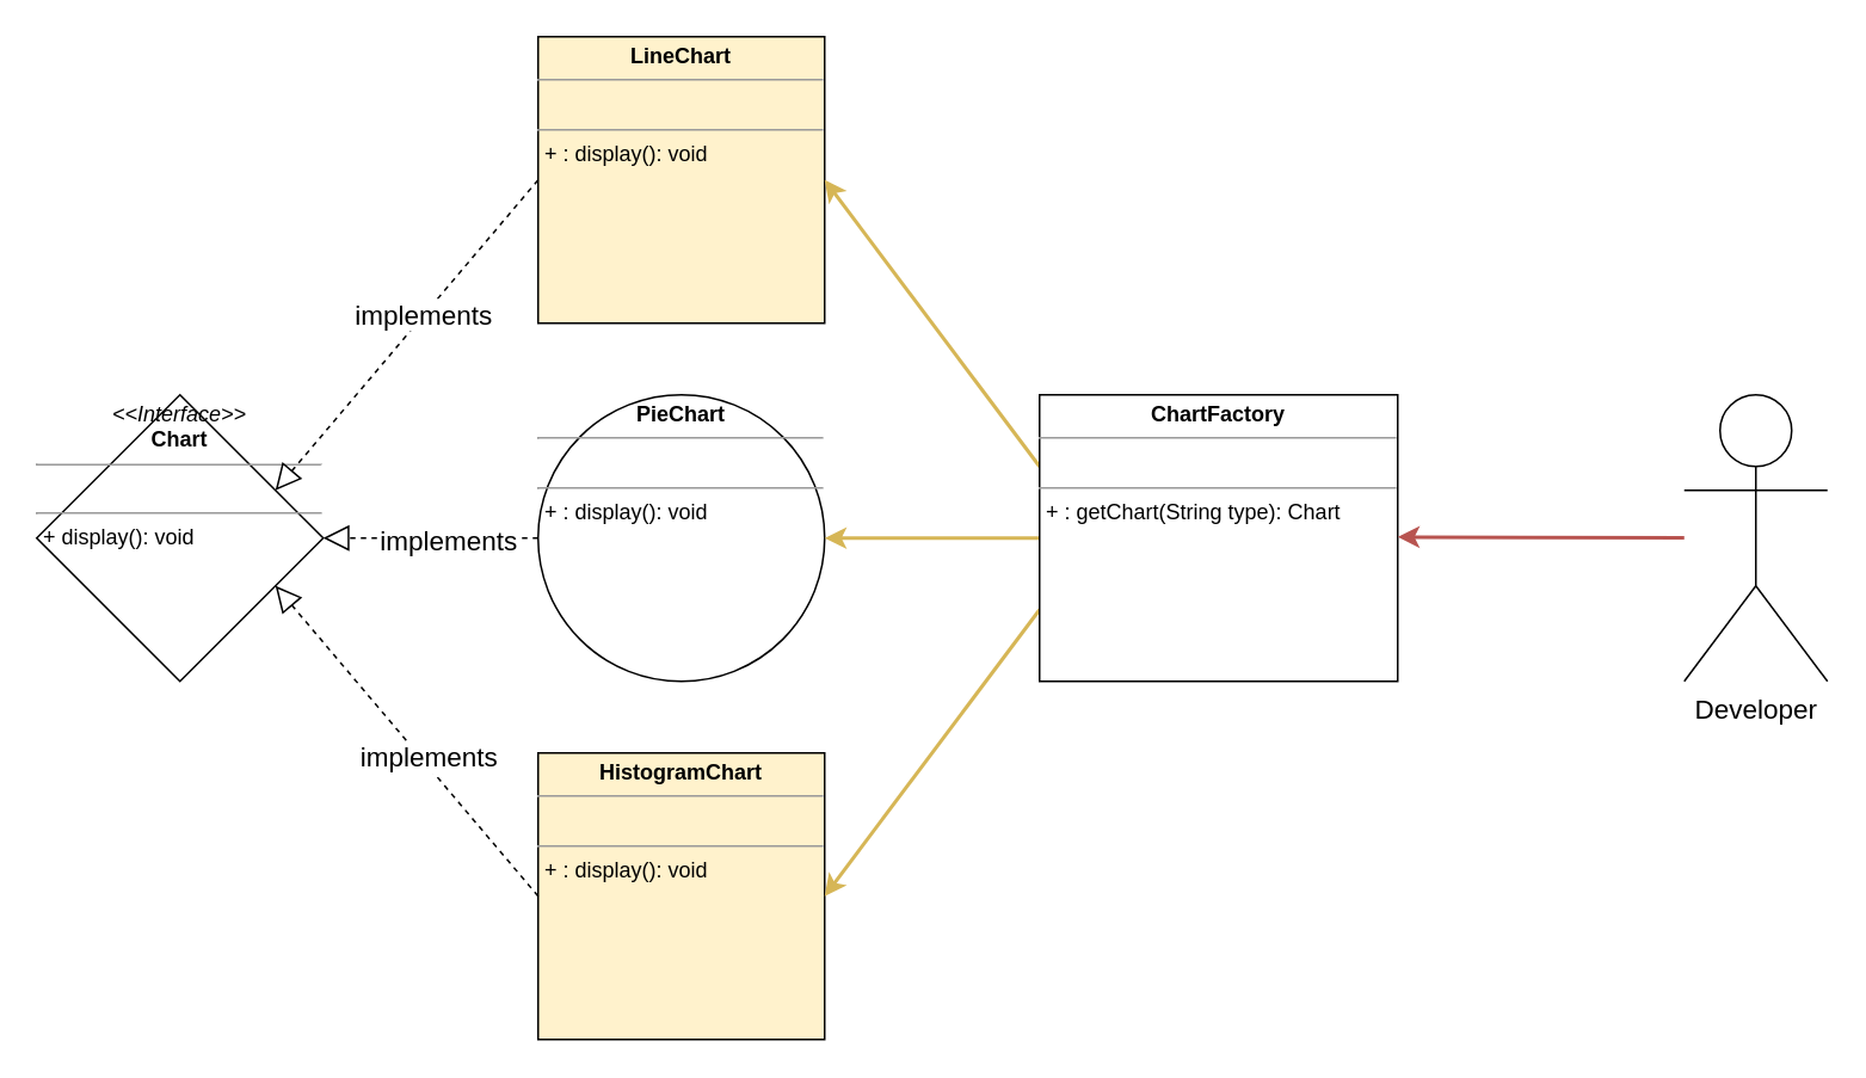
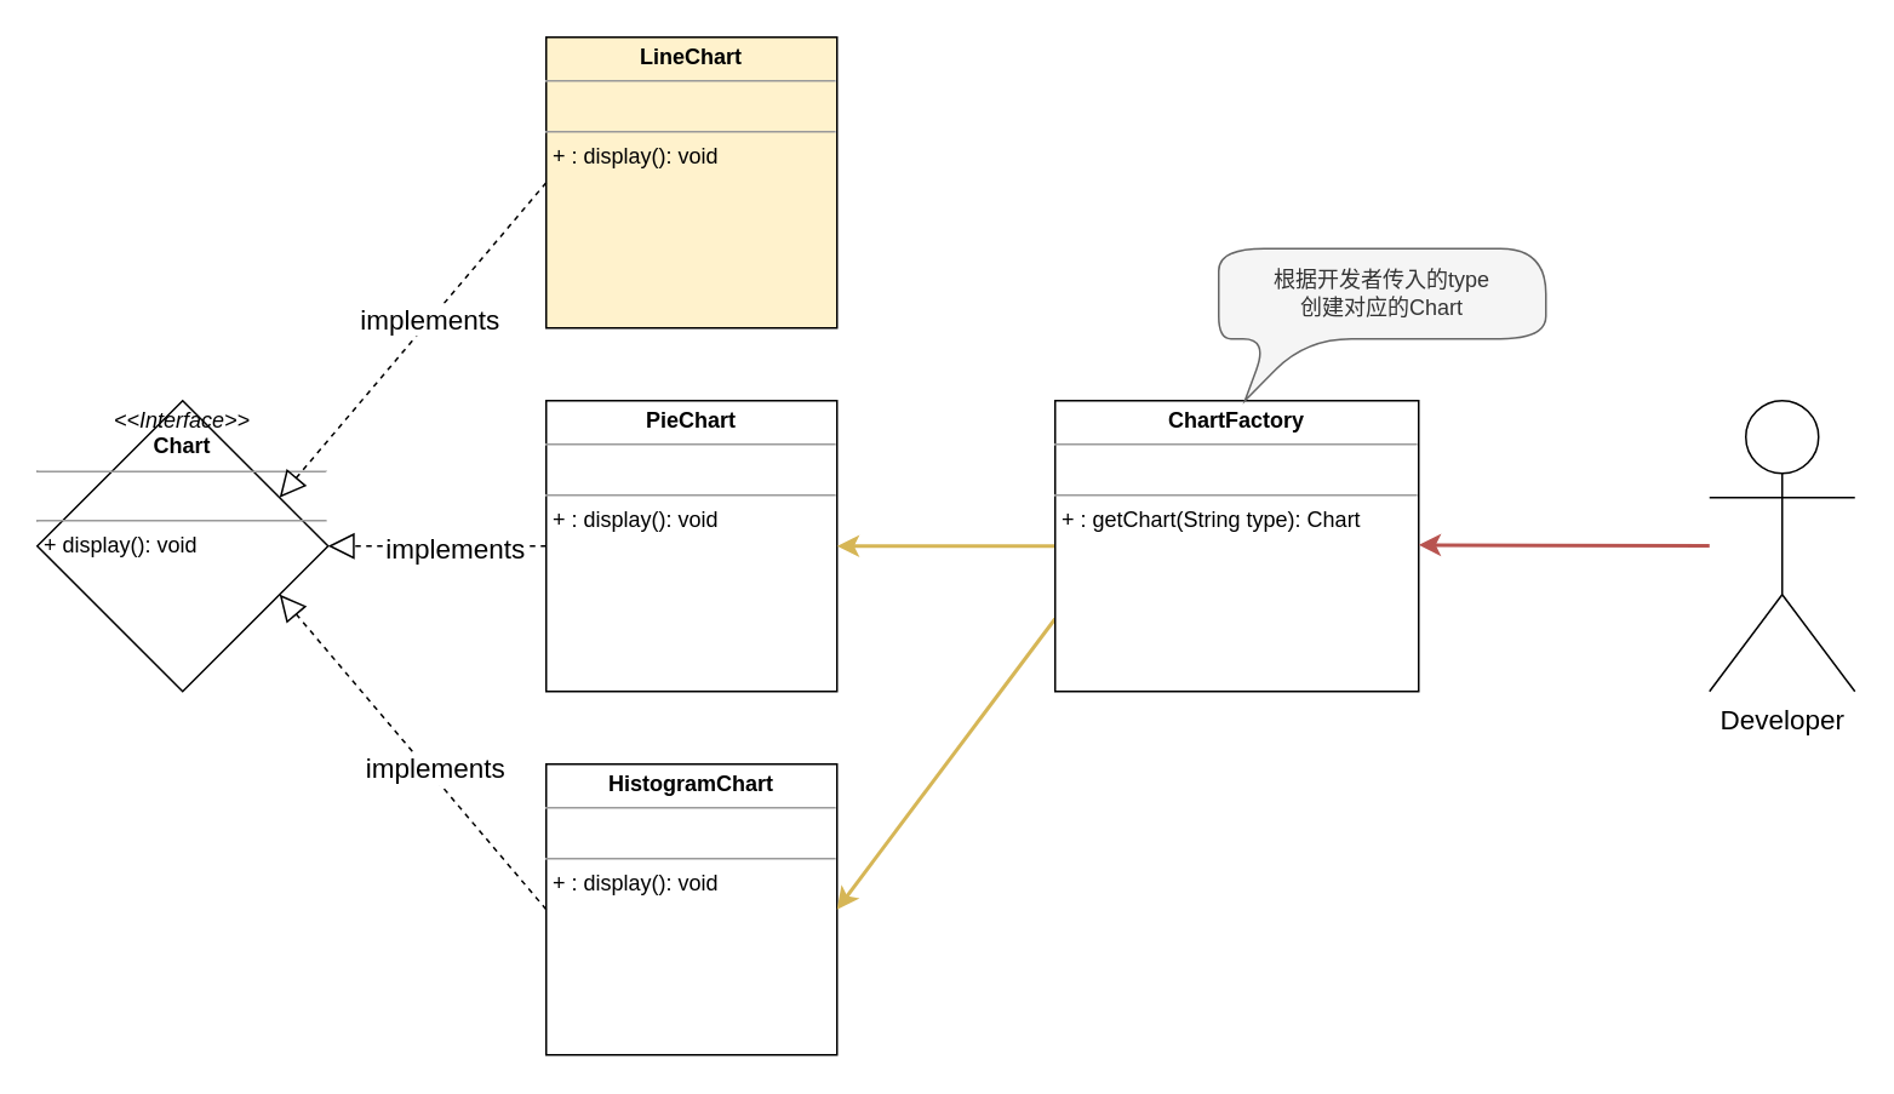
  <mxCell id="0" />
  <mxCell id="1" parent="0" />
  <mxCell id="2" value="&lt;p style=&quot;margin:0px;margin-top:4px;text-align:center;&quot;&gt;&lt;i&gt;&amp;lt;&amp;lt;Interface&amp;gt;&amp;gt;&lt;/i&gt;&lt;br&gt;&lt;b&gt;Chart&lt;/b&gt;&lt;/p&gt;&lt;hr size=&quot;1&quot;&gt;&lt;p style=&quot;margin:0px;margin-left:4px;&quot;&gt;&lt;br&gt;&lt;/p&gt;&lt;hr size=&quot;1&quot;&gt;&lt;p style=&quot;margin:0px;margin-left:4px;&quot;&gt;+ display(): void&lt;/p&gt;" style="rhombus;verticalAlign=top;align=left;overflow=fill;fontSize=12;fontFamily=Helvetica;html=1;" parent="1" vertex="1"><mxGeometry x="20" width="160" height="160" as="geometry" y="220" /></mxCell>
- <mxCell id="3" value="&lt;p style=&quot;margin:0px;margin-top:4px;text-align:center;&quot;&gt;&lt;b&gt;HistogramChart&lt;/b&gt;&lt;br&gt;&lt;/p&gt;&lt;hr size=&quot;1&quot;&gt;&lt;p style=&quot;margin:0px;margin-left:4px;&quot;&gt;&lt;br&gt;&lt;/p&gt;&lt;hr size=&quot;1&quot;&gt;&lt;p style=&quot;margin:0px;margin-left:4px;&quot;&gt;+ : display(): void&lt;/p&gt;" style="verticalAlign=top;align=left;overflow=fill;fontSize=12;fontFamily=Helvetica;html=1;fillColor=#fff2cc;" parent="1" vertex="1"><mxGeometry x="300" y="420" width="160" height="160" as="geometry" /></mxCell>
- <mxCell id="4" value="&lt;p style=&quot;margin:0px;margin-top:4px;text-align:center;&quot;&gt;&lt;b&gt;PieChart&lt;/b&gt;&lt;br&gt;&lt;/p&gt;&lt;hr size=&quot;1&quot;&gt;&lt;p style=&quot;margin:0px;margin-left:4px;&quot;&gt;&lt;br&gt;&lt;/p&gt;&lt;hr size=&quot;1&quot;&gt;&lt;p style=&quot;margin:0px;margin-left:4px;&quot;&gt;+ : display(): void&lt;/p&gt;" style="ellipse;verticalAlign=top;align=left;overflow=fill;fontSize=12;fontFamily=Helvetica;html=1;" parent="1" vertex="1"><mxGeometry x="300" width="160" height="160" as="geometry" y="220" /></mxCell>
+ <mxCell id="3" value="&lt;p style=&quot;margin:0px;margin-top:4px;text-align:center;&quot;&gt;&lt;b&gt;HistogramChart&lt;/b&gt;&lt;br&gt;&lt;/p&gt;&lt;hr size=&quot;1&quot;&gt;&lt;p style=&quot;margin:0px;margin-left:4px;&quot;&gt;&lt;br&gt;&lt;/p&gt;&lt;hr size=&quot;1&quot;&gt;&lt;p style=&quot;margin:0px;margin-left:4px;&quot;&gt;+ : display(): void&lt;/p&gt;" style="verticalAlign=top;align=left;overflow=fill;fontSize=12;fontFamily=Helvetica;html=1;" parent="1" vertex="1"><mxGeometry x="300" y="420" width="160" height="160" as="geometry" /></mxCell>
+ <mxCell id="4" value="&lt;p style=&quot;margin:0px;margin-top:4px;text-align:center;&quot;&gt;&lt;b&gt;PieChart&lt;/b&gt;&lt;br&gt;&lt;/p&gt;&lt;hr size=&quot;1&quot;&gt;&lt;p style=&quot;margin:0px;margin-left:4px;&quot;&gt;&lt;br&gt;&lt;/p&gt;&lt;hr size=&quot;1&quot;&gt;&lt;p style=&quot;margin:0px;margin-left:4px;&quot;&gt;+ : display(): void&lt;/p&gt;" style="verticalAlign=top;align=left;overflow=fill;fontSize=12;fontFamily=Helvetica;html=1;" parent="1" vertex="1"><mxGeometry x="300" width="160" height="160" as="geometry" y="220" /></mxCell>
  <mxCell id="5" value="&lt;p style=&quot;margin:0px;margin-top:4px;text-align:center;&quot;&gt;&lt;b&gt;LineChart&lt;/b&gt;&lt;br&gt;&lt;/p&gt;&lt;hr size=&quot;1&quot;&gt;&lt;p style=&quot;margin:0px;margin-left:4px;&quot;&gt;&lt;br&gt;&lt;/p&gt;&lt;hr size=&quot;1&quot;&gt;&lt;p style=&quot;margin:0px;margin-left:4px;&quot;&gt;+ : display(): void&lt;/p&gt;" style="verticalAlign=top;align=left;overflow=fill;fontSize=12;fontFamily=Helvetica;html=1;fillColor=#fff2cc;" parent="1" vertex="1"><mxGeometry x="300" y="20" width="160" height="160" as="geometry" /></mxCell>
  <mxCell id="6" value="" style="endArrow=block;dashed=1;endFill=0;endSize=12;html=1;rounded=0;exitX=0;exitY=0.5;exitDx=0;exitDy=0;entryX=1;entryY=0.75;entryDx=0;entryDy=0;" parent="1" source="3" target="2" edge="1"><mxGeometry width="160" relative="1" as="geometry"><mxPoint x="110" y="480" as="sourcePoint" /><mxPoint x="270" y="480" as="targetPoint" /></mxGeometry></mxCell>
  <mxCell id="7" value="implements" style="edgeLabel;html=1;align=center;verticalAlign=middle;resizable=0;points=[];fontSize=15;" parent="6" vertex="1" connectable="0"><mxGeometry x="-0.119" y="-4" relative="1" as="geometry"><mxPoint as="offset" /></mxGeometry></mxCell>
  <mxCell id="8" value="" style="endArrow=block;dashed=1;endFill=0;endSize=12;html=1;rounded=0;exitX=0;exitY=0.5;exitDx=0;exitDy=0;entryX=1;entryY=0.5;entryDx=0;entryDy=0;" parent="1" source="4" target="2" edge="1"><mxGeometry width="160" relative="1" as="geometry"><mxPoint x="-90" y="510" as="sourcePoint" /><mxPoint x="70" y="390" as="targetPoint" /></mxGeometry></mxCell>
  <mxCell id="9" value="implements" style="edgeLabel;html=1;align=center;verticalAlign=middle;resizable=0;points=[];fontSize=15;" parent="8" vertex="1" connectable="0"><mxGeometry x="-0.286" y="-2" relative="1" as="geometry"><mxPoint x="-8" y="2" as="offset" /></mxGeometry></mxCell>
  <mxCell id="10" value="" style="endArrow=block;dashed=1;endFill=0;endSize=12;html=1;rounded=0;exitX=0;exitY=0.5;exitDx=0;exitDy=0;entryX=1;entryY=0.25;entryDx=0;entryDy=0;" parent="1" source="5" target="2" edge="1"><mxGeometry width="160" relative="1" as="geometry"><mxPoint x="-80" y="520" as="sourcePoint" /><mxPoint x="80" y="400" as="targetPoint" /></mxGeometry></mxCell>
  <mxCell id="11" value="implements" style="edgeLabel;html=1;align=center;verticalAlign=middle;resizable=0;points=[];fontSize=15;" parent="10" vertex="1" connectable="0"><mxGeometry x="-0.138" y="-1" relative="1" as="geometry"><mxPoint as="offset" /></mxGeometry></mxCell>
- <mxCell id="12" style="rounded=0;orthogonalLoop=1;jettySize=auto;html=1;exitX=0;exitY=0.25;exitDx=0;exitDy=0;entryX=1;entryY=0.5;entryDx=0;entryDy=0;fontSize=15;fillColor=#fff2cc;strokeColor=#d6b656;strokeWidth=2;" parent="1" source="15" target="5" edge="1"><mxGeometry relative="1" as="geometry" /></mxCell>
  <mxCell id="13" style="edgeStyle=none;rounded=0;orthogonalLoop=1;jettySize=auto;html=1;exitX=0;exitY=0.5;exitDx=0;exitDy=0;entryX=1;entryY=0.5;entryDx=0;entryDy=0;fontSize=15;fillColor=#fff2cc;strokeColor=#d6b656;strokeWidth=2;" parent="1" source="15" target="4" edge="1"><mxGeometry relative="1" as="geometry" /></mxCell>
  <mxCell id="14" style="edgeStyle=none;rounded=0;orthogonalLoop=1;jettySize=auto;html=1;exitX=0;exitY=0.75;exitDx=0;exitDy=0;entryX=1;entryY=0.5;entryDx=0;entryDy=0;fontSize=15;fillColor=#fff2cc;strokeColor=#d6b656;strokeWidth=2;" parent="1" source="15" target="3" edge="1"><mxGeometry relative="1" as="geometry" /></mxCell>
  <mxCell id="15" value="&lt;p style=&quot;margin:0px;margin-top:4px;text-align:center;&quot;&gt;&lt;b&gt;ChartFactory&lt;/b&gt;&lt;br&gt;&lt;/p&gt;&lt;hr size=&quot;1&quot;&gt;&lt;p style=&quot;margin:0px;margin-left:4px;&quot;&gt;&lt;br&gt;&lt;/p&gt;&lt;hr size=&quot;1&quot;&gt;&lt;p style=&quot;margin:0px;margin-left:4px;&quot;&gt;+ : getChart&lt;span style=&quot;background-color: initial;&quot;&gt;(String type): Chart&lt;/span&gt;&lt;/p&gt;" style="verticalAlign=top;align=left;overflow=fill;fontSize=12;fontFamily=Helvetica;html=1;" parent="1" vertex="1"><mxGeometry x="580" width="200" height="160" as="geometry" y="220" /></mxCell>
  <mxCell id="16" value="Developer" style="shape=umlActor;verticalLabelPosition=bottom;verticalAlign=top;html=1;fontSize=15;" parent="1" vertex="1"><mxGeometry x="940" width="80" height="160" as="geometry" y="220" /></mxCell>
  <mxCell id="17" style="edgeStyle=none;rounded=0;orthogonalLoop=1;jettySize=auto;html=1;entryX=1;entryY=0.5;entryDx=0;entryDy=0;fontSize=15;fillColor=#f8cecc;strokeColor=#b85450;strokeWidth=2;" parent="1" source="16" edge="1"><mxGeometry relative="1" as="geometry"><mxPoint x="900" y="299.41" as="sourcePoint" /><mxPoint x="780" y="299.41" as="targetPoint" /></mxGeometry></mxCell>
+ <mxCell id="18" value="根据开发者传入的type&lt;br&gt;创建对应的Chart" style="shape=callout;whiteSpace=wrap;html=1;perimeter=calloutPerimeter;position2=0.08;fillColor=#f5f5f5;fontColor=#333333;strokeColor=#666666;size=34;position=0.15;rounded=1;base=21;arcSize=50;" parent="1" vertex="1"><mxGeometry x="670" y="136.25" width="180" height="83.75" as="geometry" /></mxCell>
